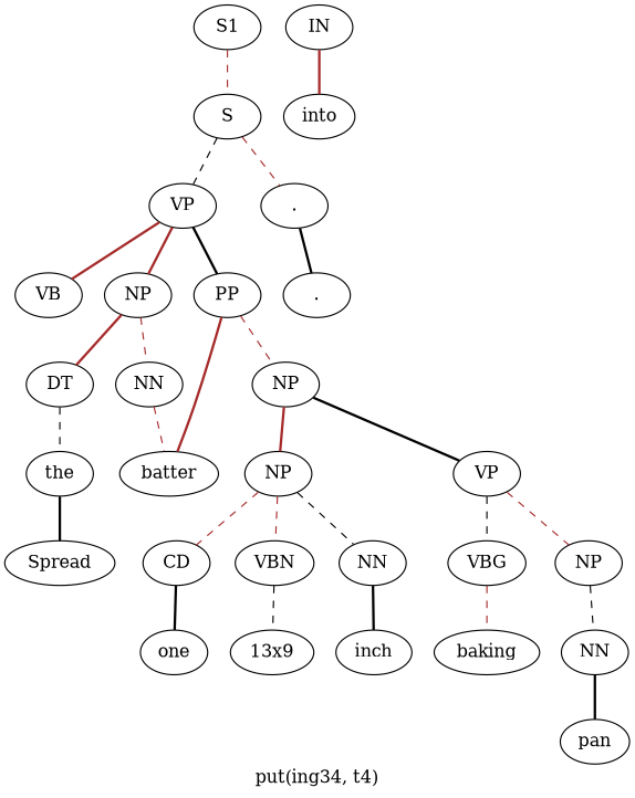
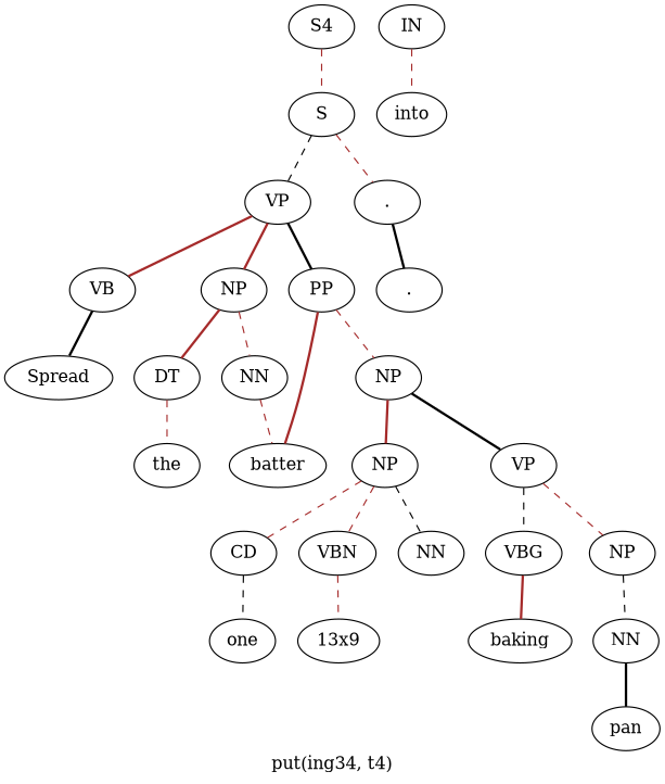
  graph {
    label="put(ing34, t4)"
    edge [color=brown style=dashed]
-   n1 [label=S1]
+   n1 [label=S4]
    n2 [label=S]
    n3 [label=VP]
    n4 [label="."]
    n5 [label=VB]
    n6 [label=NP]
    n7 [label=PP]
    n8 [label="."]
    n9 [label=Spread]
    n10 [label=DT]
    n11 [label=NN]
    n12 [label=batter]
    n13 [label=NP]
    n14 [label=the]
    n15 [label=IN]
    n16 [label=into]
    n17 [label=NP]
    n18 [label=VP]
    n19 [label=CD]
    n20 [label=VBN]
    n21 [label=NN]
    n22 [label=VBG]
    n23 [label=NP]
    n24 [label=one]
    n25 [label="13x9"]
-   n26 [label=inch]
    n27 [label=baking]
    n28 [label=NN]
    n29 [label=pan]
    n1 -- n2
    n2 -- n3 [color=black]
    n2 -- n4
    n3 -- n5 [style=bold]
    n3 -- n6 [style=bold]
    n3 -- n7 [color=black style=bold]
    n4 -- n8 [color=black style=bold]
-   n14 -- n9 [color=black style=bold]
+   n5 -- n9 [color=black style=bold]
    n6 -- n10 [style=bold]
    n6 -- n11
    n7 -- n12 [style=bold]
    n7 -- n13
-   n10 -- n14 [color=black]
+   n10 -- n14
    n11 -- n12
    n13 -- n17 [style=bold]
    n13 -- n18 [color=black style=bold]
-   n15 -- n16 [style=bold]
+   n15 -- n16
    n17 -- n19
    n17 -- n20
    n17 -- n21 [color=black]
    n18 -- n22 [color=black]
    n18 -- n23
-   n19 -- n24 [color=black style=bold]
-   n20 -- n25 [color=black]
-   n21 -- n26 [color=black style=bold]
-   n22 -- n27
+   n19 -- n24 [color=black]
+   n20 -- n25
+   n22 -- n27 [style=bold]
    n23 -- n28 [color=black]
    n28 -- n29 [color=black style=bold]
  }
